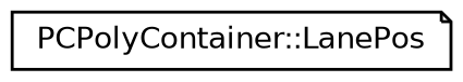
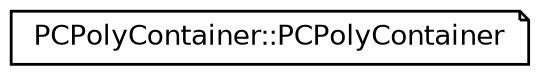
  digraph {
    rankdir=LR
-   n1 [color=black fillcolor=white fontname=Helvetica fontsize=10 height=0.2 label="PCPolyContainer::LanePos" shape=note style=filled width=0.4]
+   n1 [color=black fillcolor=white fontname=Helvetica fontsize=10 height=0.2 label="PCPolyContainer::PCPolyContainer" shape=note style=filled width=0.4]
  }
